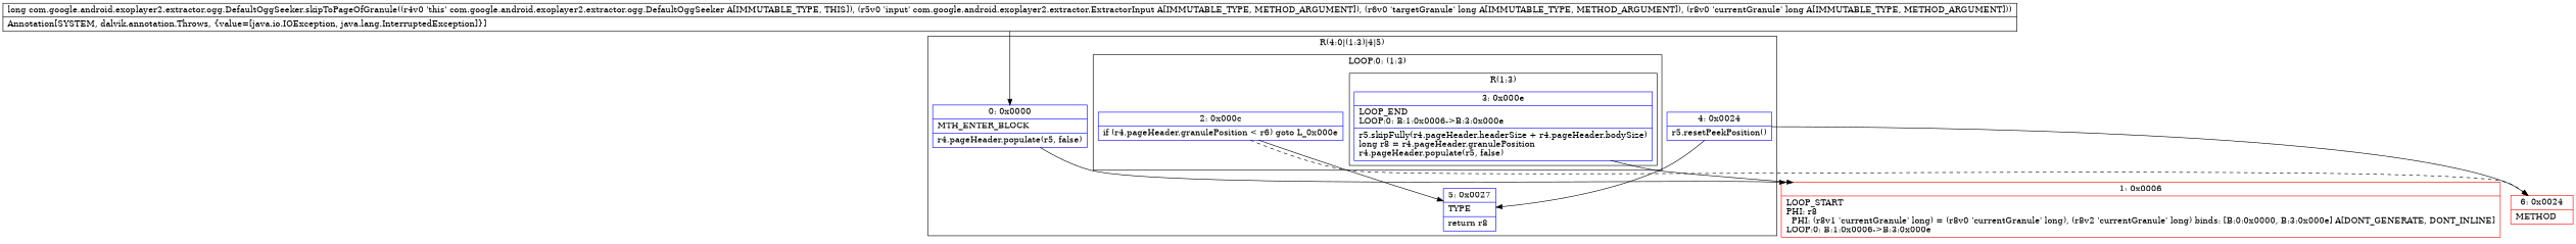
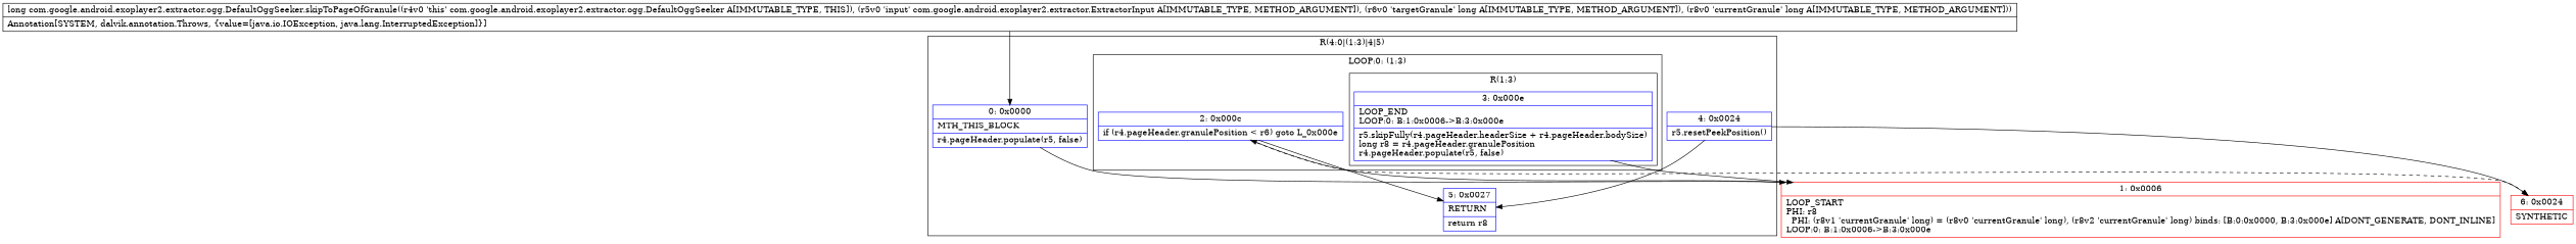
  digraph {
    node [color=blue shape=record]
    n1 [label="{3\:\ 0x000e|LOOP_END\lLOOP:0: B:1:0x0006\-\>B:3:0x000e\l|r5.skipFully(r4.pageHeader.headerSize + r4.pageHeader.bodySize)\llong r8 = r4.pageHeader.granulePosition\lr4.pageHeader.populate(r5, false)\l}"]
    n2 [label="{2\:\ 0x000c|if (r4.pageHeader.granulePosition \< r6) goto L_0x000e\l}"]
-   n3 [label="{0\:\ 0x0000|MTH_ENTER_BLOCK\l|r4.pageHeader.populate(r5, false)\l}"]
+   n3 [label="{0\:\ 0x0000|MTH_THIS_BLOCK\l|r4.pageHeader.populate(r5, false)\l}"]
    n4 [label="{4\:\ 0x0024|r5.resetPeekPosition()\l}"]
-   n5 [label="{5\:\ 0x0027|TYPE\l|return r8\l}"]
+   n5 [label="{5\:\ 0x0027|RETURN\l|return r8\l}"]
    n6 [color=red label="{1\:\ 0x0006|LOOP_START\lPHI: r8 \l  PHI: (r8v1 'currentGranule' long) = (r8v0 'currentGranule' long), (r8v2 'currentGranule' long) binds: [B:0:0x0000, B:3:0x000e] A[DONT_GENERATE, DONT_INLINE]\lLOOP:0: B:1:0x0006\-\>B:3:0x000e\l}"]
-   n7 [color=red label="{6\:\ 0x0024|METHOD\l}"]
+   n7 [color=red label="{6\:\ 0x0024|SYNTHETIC\l}"]
    n8 [label="{long com.google.android.exoplayer2.extractor.ogg.DefaultOggSeeker.skipToPageOfGranule((r4v0 'this' com.google.android.exoplayer2.extractor.ogg.DefaultOggSeeker A[IMMUTABLE_TYPE, THIS]), (r5v0 'input' com.google.android.exoplayer2.extractor.ExtractorInput A[IMMUTABLE_TYPE, METHOD_ARGUMENT]), (r6v0 'targetGranule' long A[IMMUTABLE_TYPE, METHOD_ARGUMENT]), (r8v0 'currentGranule' long A[IMMUTABLE_TYPE, METHOD_ARGUMENT]))  | Annotation[SYSTEM, dalvik.annotation.Throws, \{value=[java.io.IOException, java.lang.InterruptedException]\}]\l}" color=""]
    subgraph cluster_1 {
      label="R(4:0|(1:3)|4|5)"
      n3
      n4
      n5
      subgraph cluster_2 {
        label="LOOP:0: (1:3)"
        n2
        subgraph cluster_3 {
          label="R(1:3)"
          n1
        }
      }
    }
    n1 -> n6
    n2 -> n5
    n2 -> n7 [style=dashed]
    n3 -> n6
    n4 -> n5
    n4 -> n7
+   n6 -> n2
    n8 -> n3
  }
